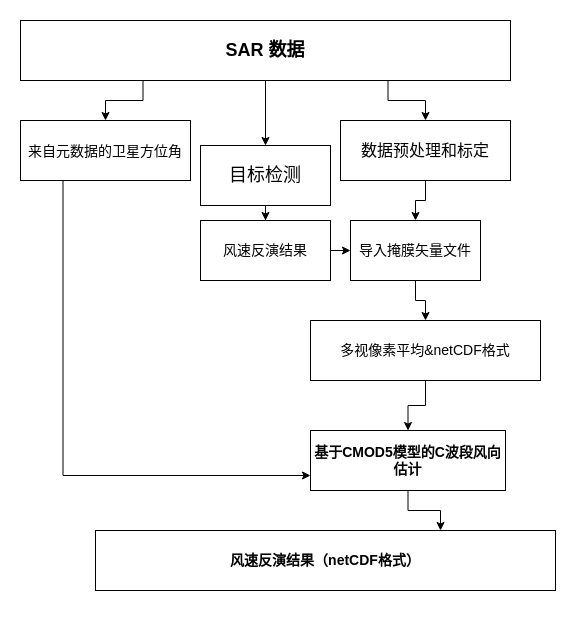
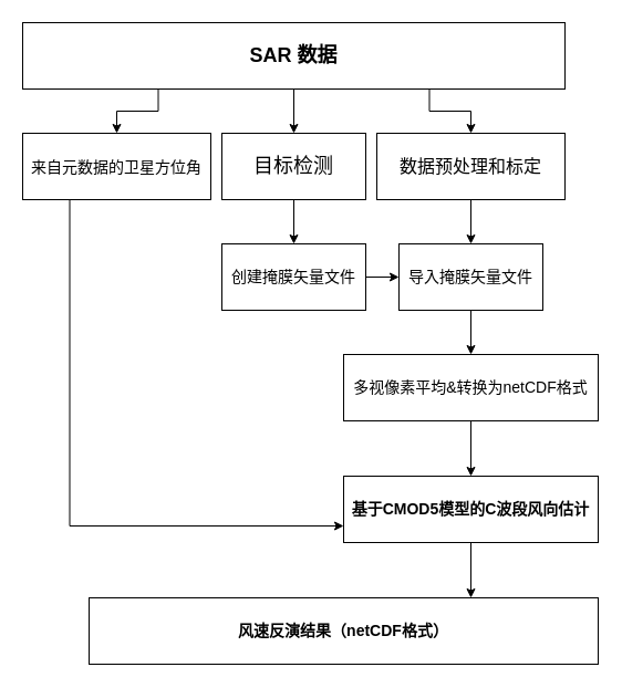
  <mxCell id="0" />
  <mxCell id="1" parent="0" />
  <mxCell id="2" style="edgeStyle=orthogonalEdgeStyle;rounded=0;orthogonalLoop=1;jettySize=auto;html=1;exitX=0.5;exitY=1;exitDx=0;exitDy=0;entryX=0.5;entryY=0;entryDx=0;entryDy=0;" parent="1" source="5" target="9" edge="1"><mxGeometry relative="1" as="geometry" /></mxCell>
  <mxCell id="3" style="edgeStyle=orthogonalEdgeStyle;rounded=0;orthogonalLoop=1;jettySize=auto;html=1;exitX=0.75;exitY=1;exitDx=0;exitDy=0;" parent="1" source="5" target="13" edge="1"><mxGeometry relative="1" as="geometry" /></mxCell>
  <mxCell id="4" style="edgeStyle=orthogonalEdgeStyle;rounded=0;orthogonalLoop=1;jettySize=auto;html=1;exitX=0.25;exitY=1;exitDx=0;exitDy=0;entryX=0.5;entryY=0;entryDx=0;entryDy=0;" parent="1" source="5" target="7" edge="1"><mxGeometry relative="1" as="geometry" /></mxCell>
  <mxCell id="5" value="&lt;font style=&quot;font-size: 18px&quot;&gt;&lt;b&gt;SAR 数据&lt;/b&gt;&lt;/font&gt;" style="rounded=0;whiteSpace=wrap;html=1;" parent="1" vertex="1"><mxGeometry x="20" y="20" width="490" height="60" as="geometry" /></mxCell>
  <mxCell id="6" style="edgeStyle=orthogonalEdgeStyle;rounded=0;orthogonalLoop=1;jettySize=auto;html=1;exitX=0.25;exitY=1;exitDx=0;exitDy=0;entryX=0;entryY=0.75;entryDx=0;entryDy=0;" edge="1" parent="1" source="7" target="19"><mxGeometry relative="1" as="geometry" /></mxCell>
  <mxCell id="7" value="&lt;font style=&quot;font-size: 14px&quot;&gt;来自元数据的卫星方位角&lt;/font&gt;" style="rounded=0;whiteSpace=wrap;html=1;fontSize=16;" parent="1" vertex="1"><mxGeometry x="20" y="120" width="170" height="60" as="geometry" /></mxCell>
  <mxCell id="8" value="" style="edgeStyle=orthogonalEdgeStyle;rounded=0;orthogonalLoop=1;jettySize=auto;html=1;" parent="1" source="9" target="11" edge="1"><mxGeometry relative="1" as="geometry" /></mxCell>
- <mxCell id="9" value="&lt;font style=&quot;font-size: 18px&quot;&gt;目标检测&lt;/font&gt;&lt;br&gt;" style="rounded=0;whiteSpace=wrap;html=1;" parent="1" vertex="1"><mxGeometry x="200" y="145" width="130" height="60" as="geometry" /></mxCell>
+ <mxCell id="9" value="&lt;font style=&quot;font-size: 18px&quot;&gt;目标检测&lt;/font&gt;&lt;br&gt;" style="rounded=0;whiteSpace=wrap;html=1;" parent="1" vertex="1"><mxGeometry x="200" y="120" width="130" height="60" as="geometry" /></mxCell>
  <mxCell id="10" style="edgeStyle=orthogonalEdgeStyle;rounded=0;orthogonalLoop=1;jettySize=auto;html=1;exitX=1;exitY=0.5;exitDx=0;exitDy=0;entryX=0;entryY=0.5;entryDx=0;entryDy=0;" parent="1" source="11" target="15" edge="1"><mxGeometry relative="1" as="geometry" /></mxCell>
- <mxCell id="11" value="&lt;font style=&quot;font-size: 14px&quot;&gt;风速反演结果&lt;/font&gt;&lt;br&gt;" style="rounded=0;whiteSpace=wrap;html=1;" parent="1" vertex="1"><mxGeometry x="200" y="220" width="130" height="60" as="geometry" /></mxCell>
+ <mxCell id="11" value="&lt;font style=&quot;font-size: 14px&quot;&gt;创建掩膜矢量文件&lt;/font&gt;&lt;br&gt;" style="rounded=0;whiteSpace=wrap;html=1;" parent="1" vertex="1"><mxGeometry x="200" y="220" width="130" height="60" as="geometry" /></mxCell>
  <mxCell id="12" value="" style="edgeStyle=orthogonalEdgeStyle;rounded=0;orthogonalLoop=1;jettySize=auto;html=1;" parent="1" source="13" target="15" edge="1"><mxGeometry relative="1" as="geometry" /></mxCell>
  <mxCell id="13" value="&lt;font style=&quot;font-size: 16px&quot;&gt;数据预处理和标定&lt;/font&gt;" style="rounded=0;whiteSpace=wrap;html=1;" parent="1" vertex="1"><mxGeometry x="340" y="120" width="170" height="60" as="geometry" /></mxCell>
  <mxCell id="14" value="" style="edgeStyle=orthogonalEdgeStyle;rounded=0;orthogonalLoop=1;jettySize=auto;html=1;" parent="1" source="15" target="17" edge="1"><mxGeometry relative="1" as="geometry" /></mxCell>
- <mxCell id="15" value="&lt;font style=&quot;font-size: 14px&quot;&gt;导入掩膜矢量文件&lt;/font&gt;" style="rounded=0;whiteSpace=wrap;html=1;" parent="1" vertex="1"><mxGeometry x="350" y="220" width="130" height="60" as="geometry" /></mxCell>
+ <mxCell id="15" value="&lt;font style=&quot;font-size: 14px&quot;&gt;导入掩膜矢量文件&lt;/font&gt;" style="rounded=0;whiteSpace=wrap;html=1;" parent="1" vertex="1"><mxGeometry x="360" y="220" width="130" height="60" as="geometry" /></mxCell>
  <mxCell id="16" value="" style="edgeStyle=orthogonalEdgeStyle;rounded=0;orthogonalLoop=1;jettySize=auto;html=1;" parent="1" source="17" target="19" edge="1"><mxGeometry relative="1" as="geometry" /></mxCell>
- <mxCell id="17" value="&lt;font style=&quot;font-size: 14px&quot;&gt;多视像素平均&amp;amp;netCDF格式&lt;/font&gt;" style="rounded=0;whiteSpace=wrap;html=1;" parent="1" vertex="1"><mxGeometry x="310" y="320" width="230" height="60" as="geometry" /></mxCell>
+ <mxCell id="17" value="&lt;font style=&quot;font-size: 14px&quot;&gt;多视像素平均&amp;amp;转换为netCDF格式&lt;/font&gt;" style="rounded=0;whiteSpace=wrap;html=1;" parent="1" vertex="1"><mxGeometry x="310" y="320" width="230" height="60" as="geometry" /></mxCell>
  <mxCell id="18" style="edgeStyle=orthogonalEdgeStyle;rounded=0;orthogonalLoop=1;jettySize=auto;html=1;exitX=0.5;exitY=1;exitDx=0;exitDy=0;entryX=0.75;entryY=0;entryDx=0;entryDy=0;" edge="1" parent="1" source="19" target="20"><mxGeometry relative="1" as="geometry" /></mxCell>
- <mxCell id="19" value="&lt;font style=&quot;font-size: 14px&quot;&gt;&lt;b&gt;基于CMOD5模型的C波段风向估计&lt;/b&gt;&lt;/font&gt;" style="rounded=0;whiteSpace=wrap;html=1;" parent="1" vertex="1"><mxGeometry x="310" y="430" width="195" height="60" as="geometry" /></mxCell>
- <mxCell id="20" value="&lt;span style=&quot;font-size: 14px&quot;&gt;&lt;b&gt;风速反演结果（netCDF格式）&lt;/b&gt;&lt;/span&gt;" style="rounded=0;whiteSpace=wrap;html=1;" vertex="1" parent="1"><mxGeometry x="95" y="530" width="460" height="60" as="geometry" /></mxCell>
+ <mxCell id="19" value="&lt;font style=&quot;font-size: 14px&quot;&gt;&lt;b&gt;基于CMOD5模型的C波段风向估计&lt;/b&gt;&lt;/font&gt;" style="rounded=0;whiteSpace=wrap;html=1;" parent="1" vertex="1"><mxGeometry x="310" y="430" width="230" height="60" as="geometry" /></mxCell>
+ <mxCell id="20" value="&lt;span style=&quot;font-size: 14px&quot;&gt;&lt;b&gt;风速反演结果（netCDF格式）&lt;/b&gt;&lt;/span&gt;" style="rounded=0;whiteSpace=wrap;html=1;" vertex="1" parent="1"><mxGeometry x="80" y="540" width="460" height="60" as="geometry" /></mxCell>
